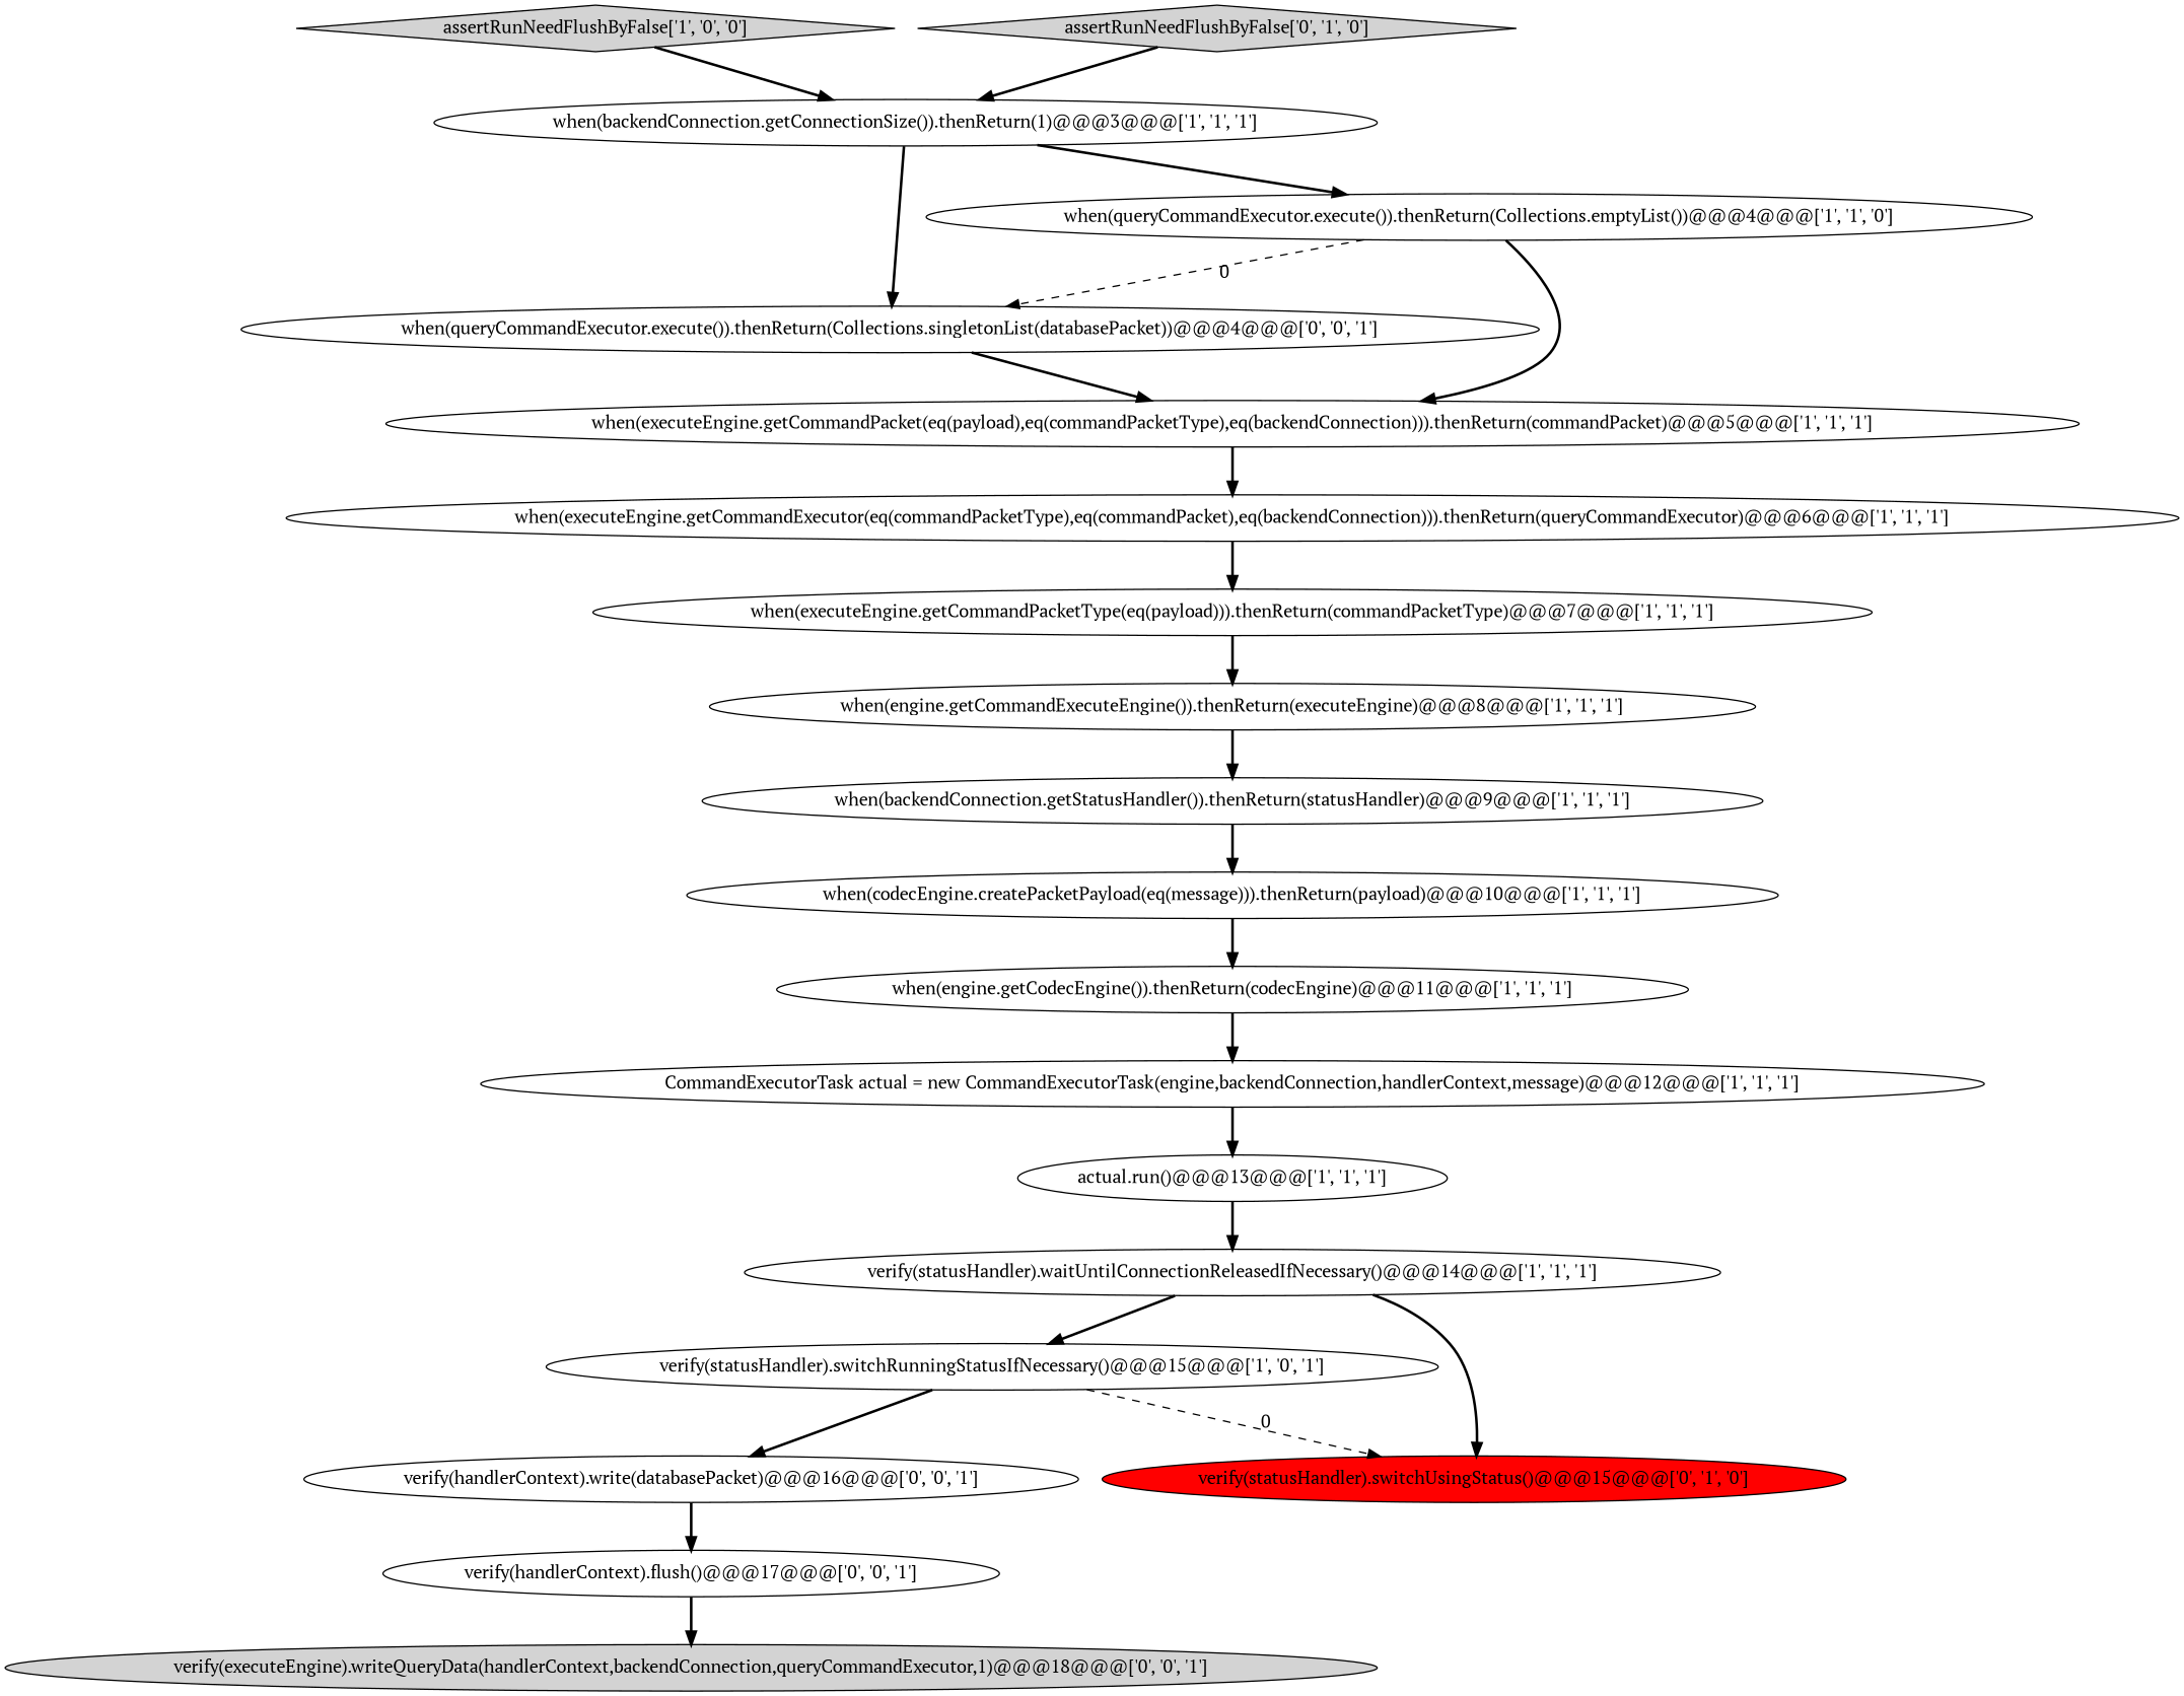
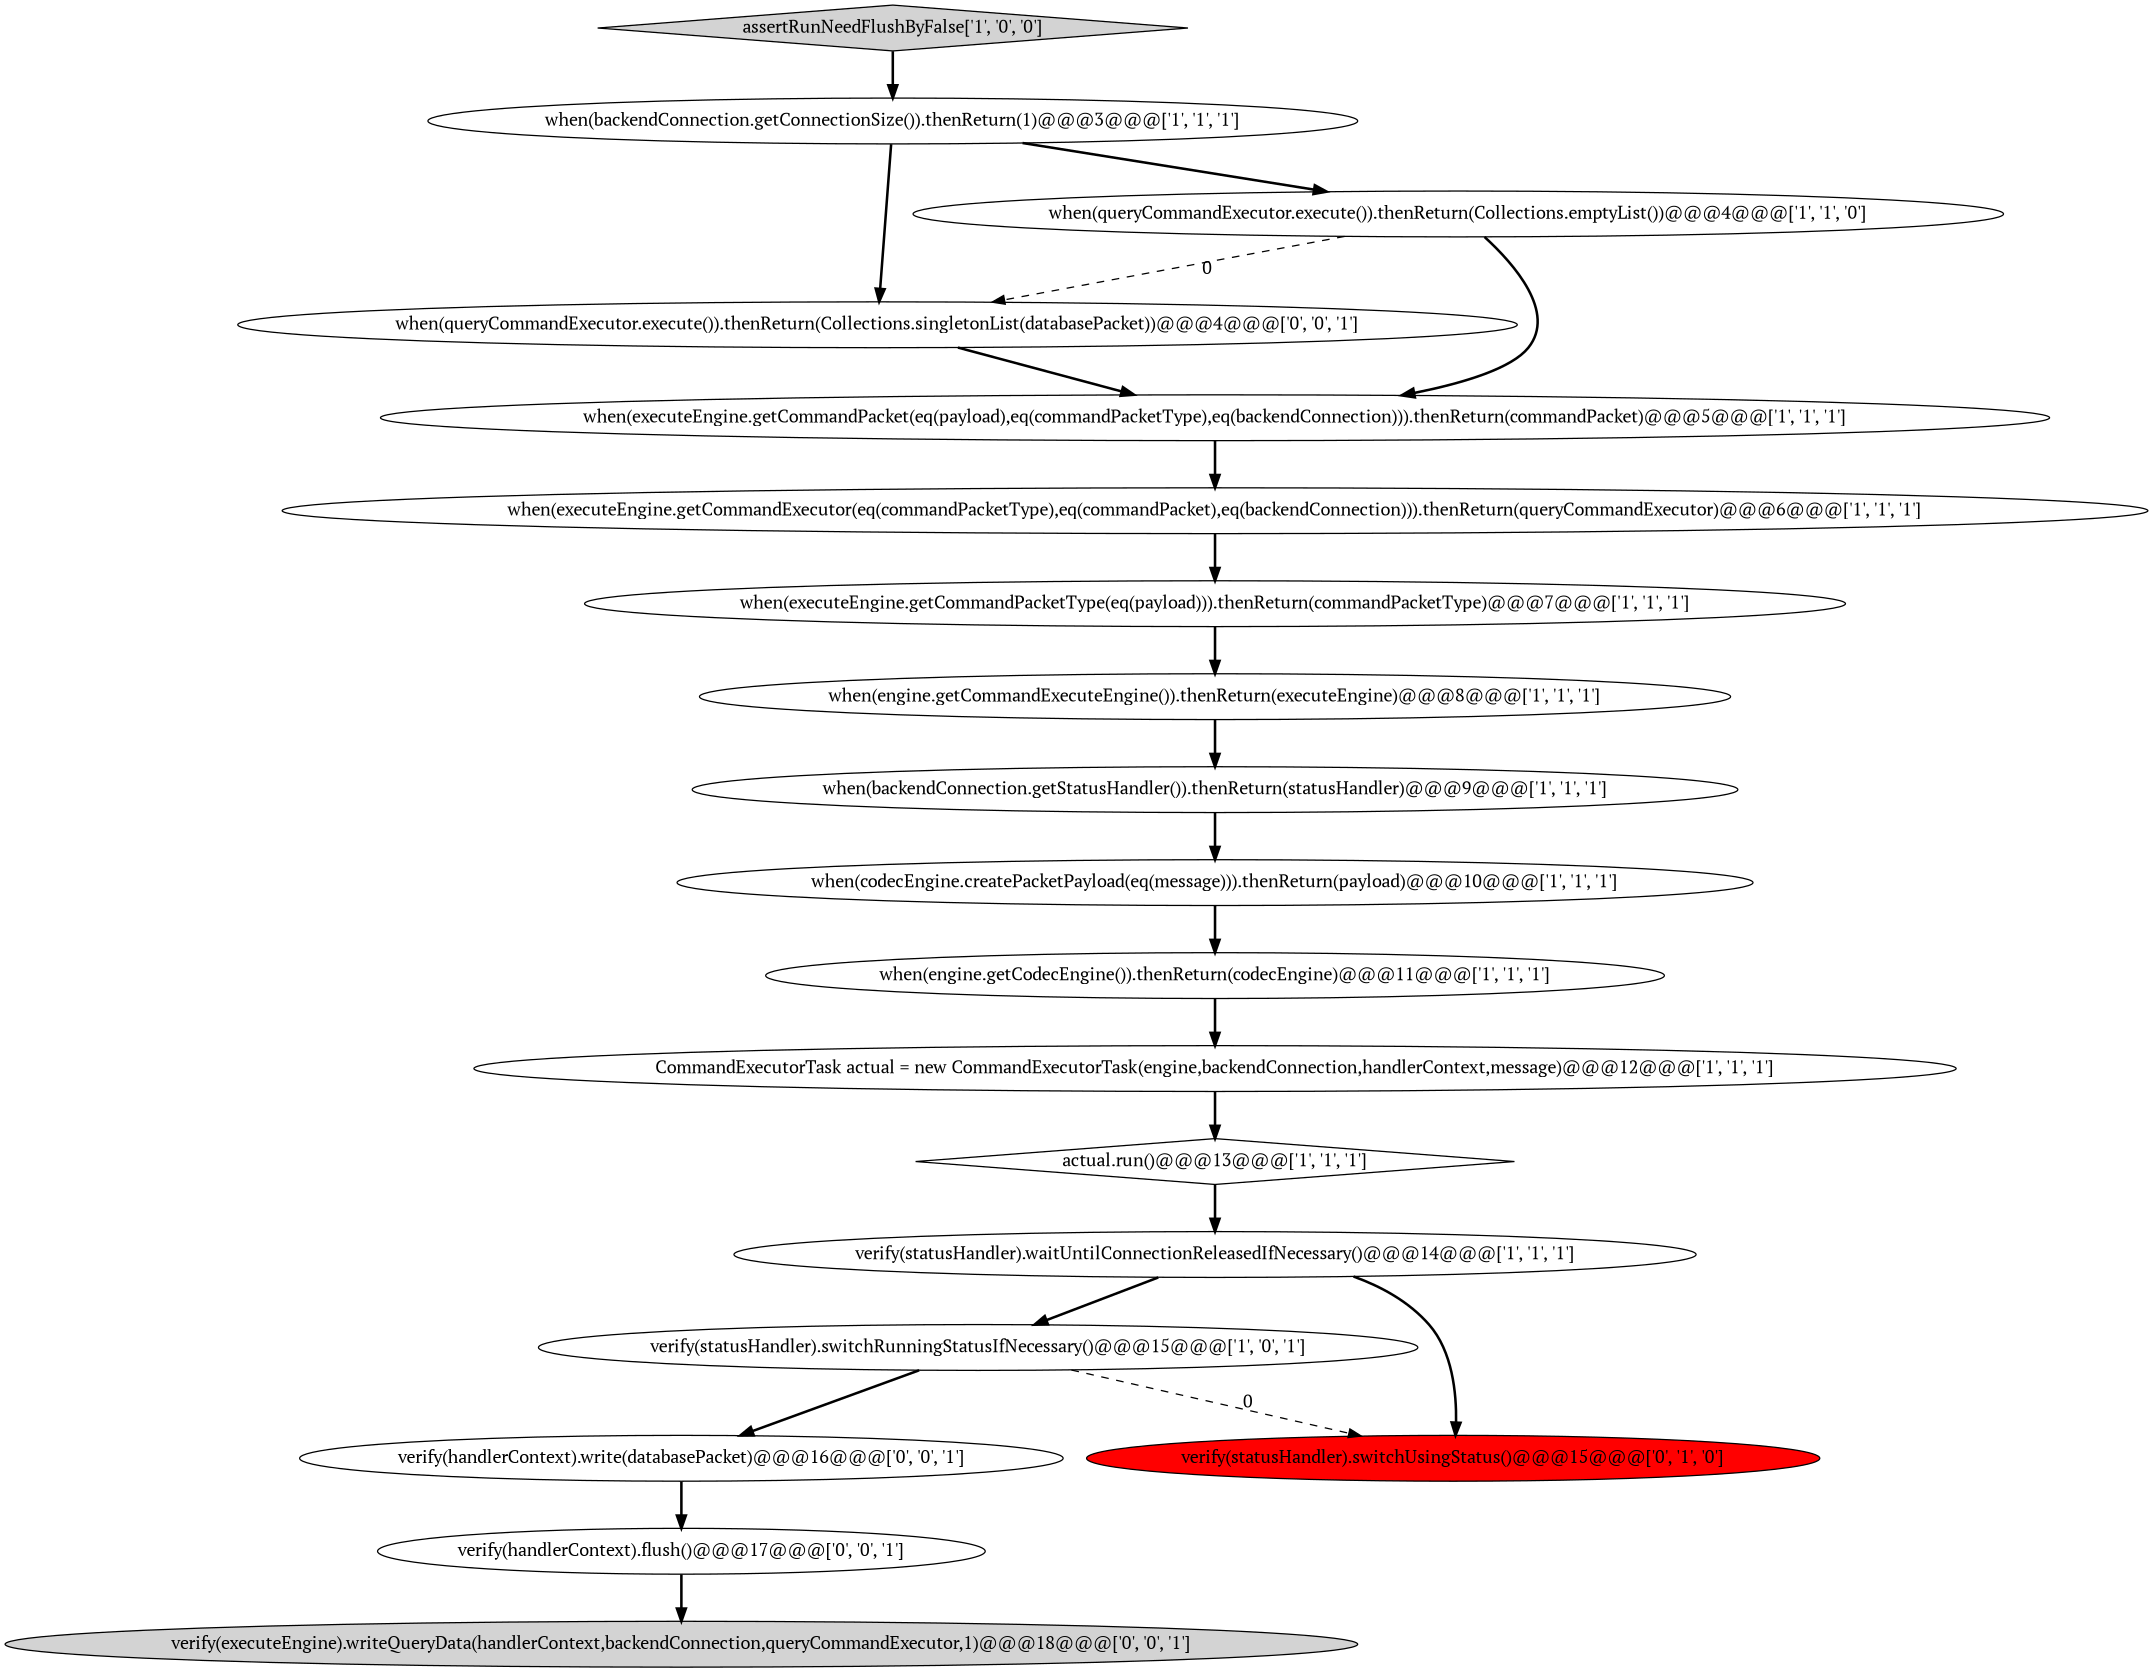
  digraph {
    fontname="PT Serif"
    node [fillcolor=white fontname="PT Serif" shape=ellipse style=filled]
    edge [fontname="PT Serif" style=bold]
    n1 [label="CommandExecutorTask actual = new CommandExecutorTask(engine,backendConnection,handlerContext,message)@@@12@@@['1', '1', '1']"]
-   n2 [label="actual.run()@@@13@@@['1', '1', '1']"]
+   n2 [label="actual.run()@@@13@@@['1', '1', '1']" shape=diamond]
    n3 [label="verify(statusHandler).waitUntilConnectionReleasedIfNecessary()@@@14@@@['1', '1', '1']"]
    n4 [label="verify(statusHandler).switchRunningStatusIfNecessary()@@@15@@@['1', '0', '1']"]
    n5 [label="verify(handlerContext).write(databasePacket)@@@16@@@['0', '0', '1']"]
    n6 [fillcolor=red label="verify(statusHandler).switchUsingStatus()@@@15@@@['0', '1', '0']"]
    n7 [label="verify(handlerContext).flush()@@@17@@@['0', '0', '1']"]
    n8 [label="when(queryCommandExecutor.execute()).thenReturn(Collections.singletonList(databasePacket))@@@4@@@['0', '0', '1']"]
    n9 [label="when(executeEngine.getCommandPacket(eq(payload),eq(commandPacketType),eq(backendConnection))).thenReturn(commandPacket)@@@5@@@['1', '1', '1']"]
    n10 [label="when(executeEngine.getCommandExecutor(eq(commandPacketType),eq(commandPacket),eq(backendConnection))).thenReturn(queryCommandExecutor)@@@6@@@['1', '1', '1']"]
    n11 [fillcolor=lightgray label="verify(executeEngine).writeQueryData(handlerContext,backendConnection,queryCommandExecutor,1)@@@18@@@['0', '0', '1']"]
    n12 [label="when(queryCommandExecutor.execute()).thenReturn(Collections.emptyList())@@@4@@@['1', '1', '0']"]
    n13 [label="when(engine.getCommandExecuteEngine()).thenReturn(executeEngine)@@@8@@@['1', '1', '1']"]
    n14 [label="when(backendConnection.getStatusHandler()).thenReturn(statusHandler)@@@9@@@['1', '1', '1']"]
    n15 [label="when(codecEngine.createPacketPayload(eq(message))).thenReturn(payload)@@@10@@@['1', '1', '1']"]
    n16 [label="when(backendConnection.getConnectionSize()).thenReturn(1)@@@3@@@['1', '1', '1']"]
    n17 [label="when(engine.getCodecEngine()).thenReturn(codecEngine)@@@11@@@['1', '1', '1']"]
    n18 [label="when(executeEngine.getCommandPacketType(eq(payload))).thenReturn(commandPacketType)@@@7@@@['1', '1', '1']"]
    n19 [fillcolor=lightgray label="assertRunNeedFlushByFalse['1', '0', '0']" shape=diamond]
-   n20 [fillcolor=lightgray label="assertRunNeedFlushByFalse['0', '1', '0']" shape=diamond]
    n1 -> n2
    n2 -> n3
    n3 -> n4
    n3 -> n6
    n4 -> n5
    n4 -> n6 [label=0 style=dashed]
    n5 -> n7
    n7 -> n11
    n8 -> n9
    n9 -> n10
    n10 -> n18
    n12 -> n8 [label=0 style=dashed]
    n12 -> n9
    n13 -> n14
    n14 -> n15
    n15 -> n17
    n16 -> n8
    n16 -> n12
    n17 -> n1
    n18 -> n13
    n19 -> n16
-   n20 -> n16
  }
